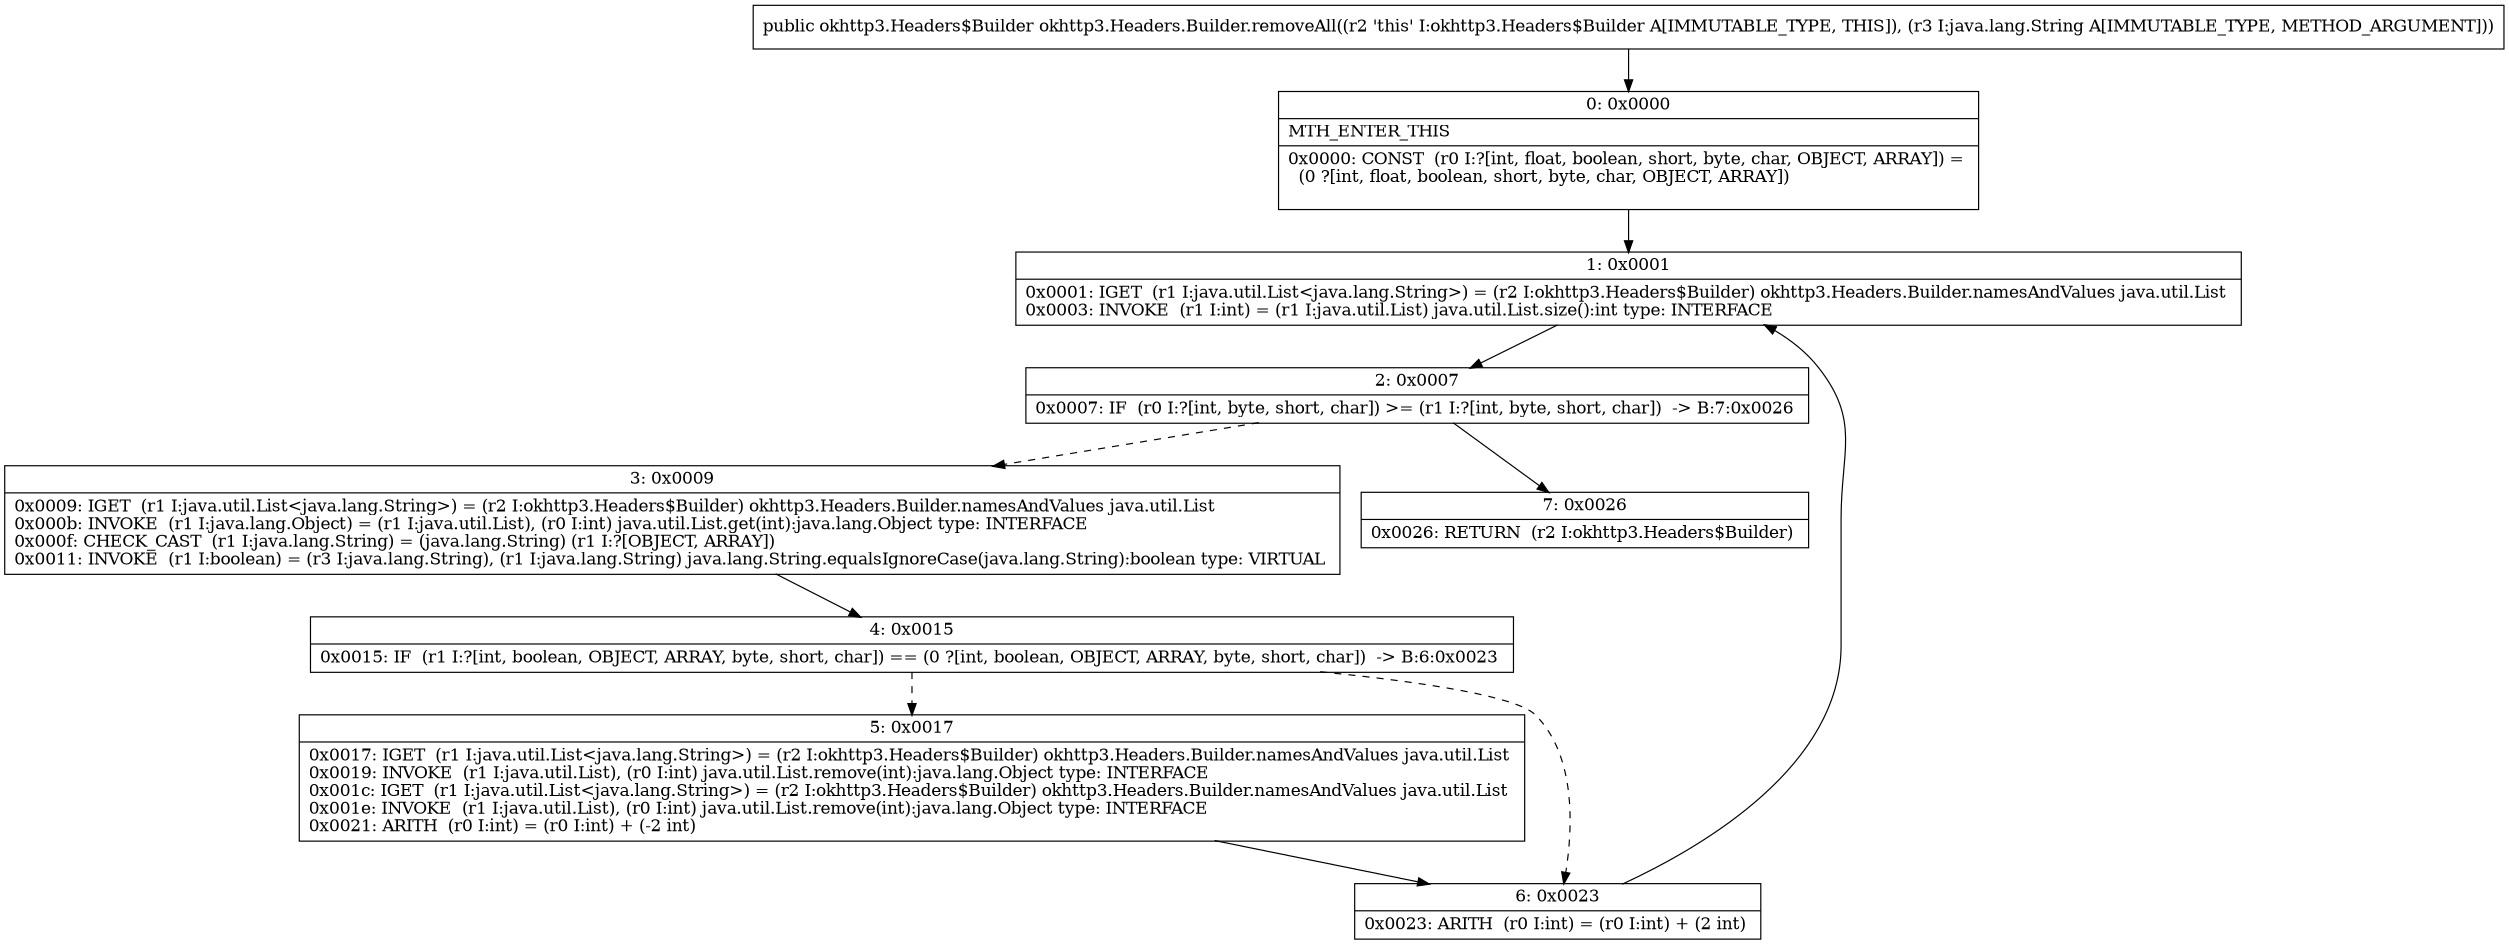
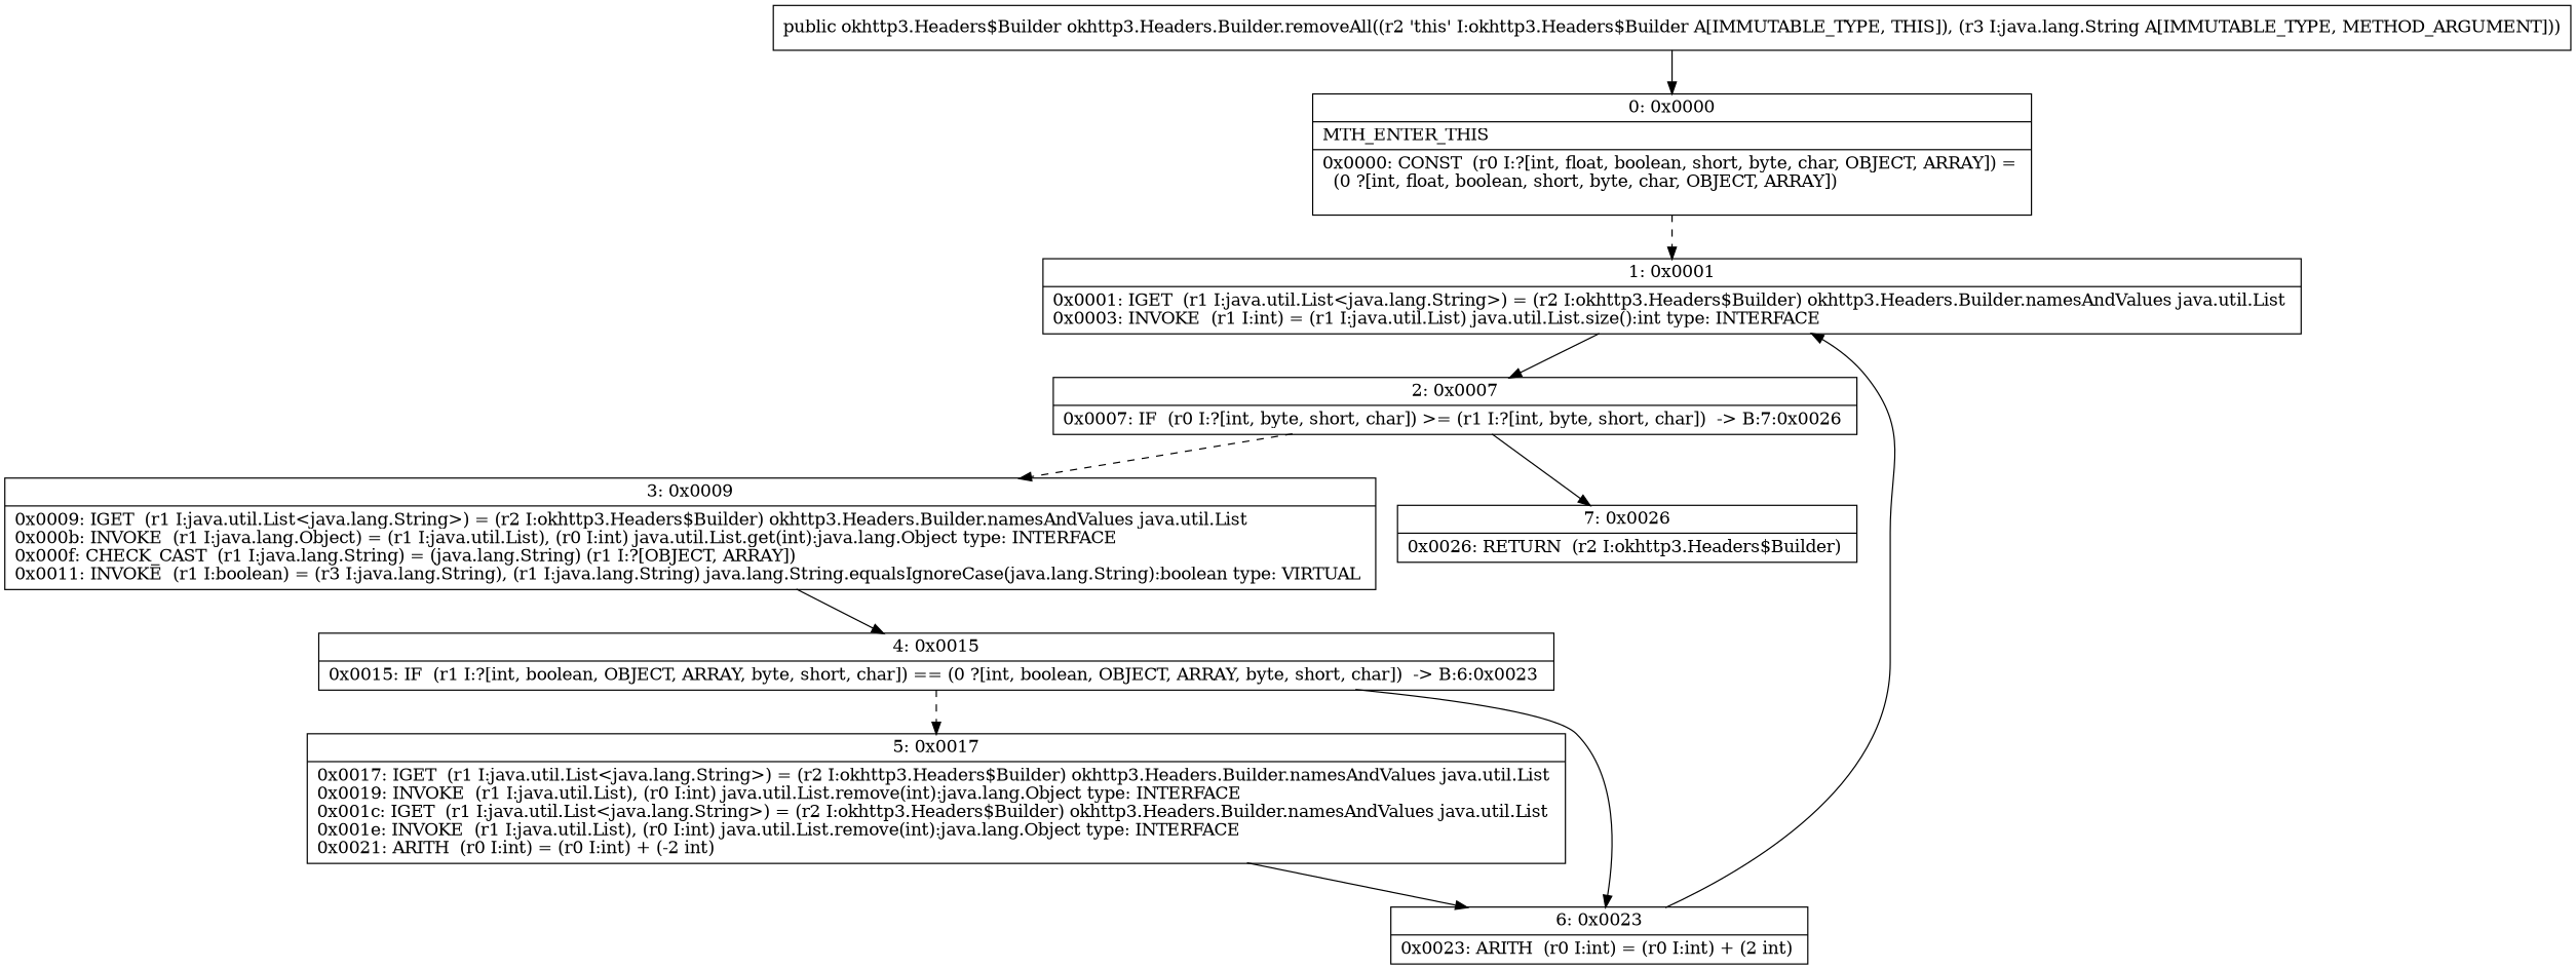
  digraph {
    node [shape=record]
    n1 [label="{0\:\ 0x0000|MTH_ENTER_THIS\l|0x0000: CONST  (r0 I:?[int, float, boolean, short, byte, char, OBJECT, ARRAY]) = \l  (0 ?[int, float, boolean, short, byte, char, OBJECT, ARRAY])\l \l}"]
    n2 [label="{1\:\ 0x0001|0x0001: IGET  (r1 I:java.util.List\<java.lang.String\>) = (r2 I:okhttp3.Headers$Builder) okhttp3.Headers.Builder.namesAndValues java.util.List \l0x0003: INVOKE  (r1 I:int) = (r1 I:java.util.List) java.util.List.size():int type: INTERFACE \l}"]
    n3 [label="{2\:\ 0x0007|0x0007: IF  (r0 I:?[int, byte, short, char]) \>= (r1 I:?[int, byte, short, char])  \-\> B:7:0x0026 \l}"]
    n4 [label="{3\:\ 0x0009|0x0009: IGET  (r1 I:java.util.List\<java.lang.String\>) = (r2 I:okhttp3.Headers$Builder) okhttp3.Headers.Builder.namesAndValues java.util.List \l0x000b: INVOKE  (r1 I:java.lang.Object) = (r1 I:java.util.List), (r0 I:int) java.util.List.get(int):java.lang.Object type: INTERFACE \l0x000f: CHECK_CAST  (r1 I:java.lang.String) = (java.lang.String) (r1 I:?[OBJECT, ARRAY]) \l0x0011: INVOKE  (r1 I:boolean) = (r3 I:java.lang.String), (r1 I:java.lang.String) java.lang.String.equalsIgnoreCase(java.lang.String):boolean type: VIRTUAL \l}"]
    n5 [label="{7\:\ 0x0026|0x0026: RETURN  (r2 I:okhttp3.Headers$Builder) \l}"]
    n6 [label="{4\:\ 0x0015|0x0015: IF  (r1 I:?[int, boolean, OBJECT, ARRAY, byte, short, char]) == (0 ?[int, boolean, OBJECT, ARRAY, byte, short, char])  \-\> B:6:0x0023 \l}"]
    n7 [label="{5\:\ 0x0017|0x0017: IGET  (r1 I:java.util.List\<java.lang.String\>) = (r2 I:okhttp3.Headers$Builder) okhttp3.Headers.Builder.namesAndValues java.util.List \l0x0019: INVOKE  (r1 I:java.util.List), (r0 I:int) java.util.List.remove(int):java.lang.Object type: INTERFACE \l0x001c: IGET  (r1 I:java.util.List\<java.lang.String\>) = (r2 I:okhttp3.Headers$Builder) okhttp3.Headers.Builder.namesAndValues java.util.List \l0x001e: INVOKE  (r1 I:java.util.List), (r0 I:int) java.util.List.remove(int):java.lang.Object type: INTERFACE \l0x0021: ARITH  (r0 I:int) = (r0 I:int) + (\-2 int) \l}"]
    n8 [label="{6\:\ 0x0023|0x0023: ARITH  (r0 I:int) = (r0 I:int) + (2 int) \l}"]
    n9 [label="{public okhttp3.Headers$Builder okhttp3.Headers.Builder.removeAll((r2 'this' I:okhttp3.Headers$Builder A[IMMUTABLE_TYPE, THIS]), (r3 I:java.lang.String A[IMMUTABLE_TYPE, METHOD_ARGUMENT])) }"]
-   n1 -> n2
+   n1 -> n2 [style=dashed]
    n2 -> n3
    n3 -> n4 [style=dashed]
    n3 -> n5
    n4 -> n6
    n6 -> n7 [style=dashed]
-   n6 -> n8 [style=dashed]
+   n6 -> n8
    n7 -> n8
    n8 -> n2
    n9 -> n1
  }
